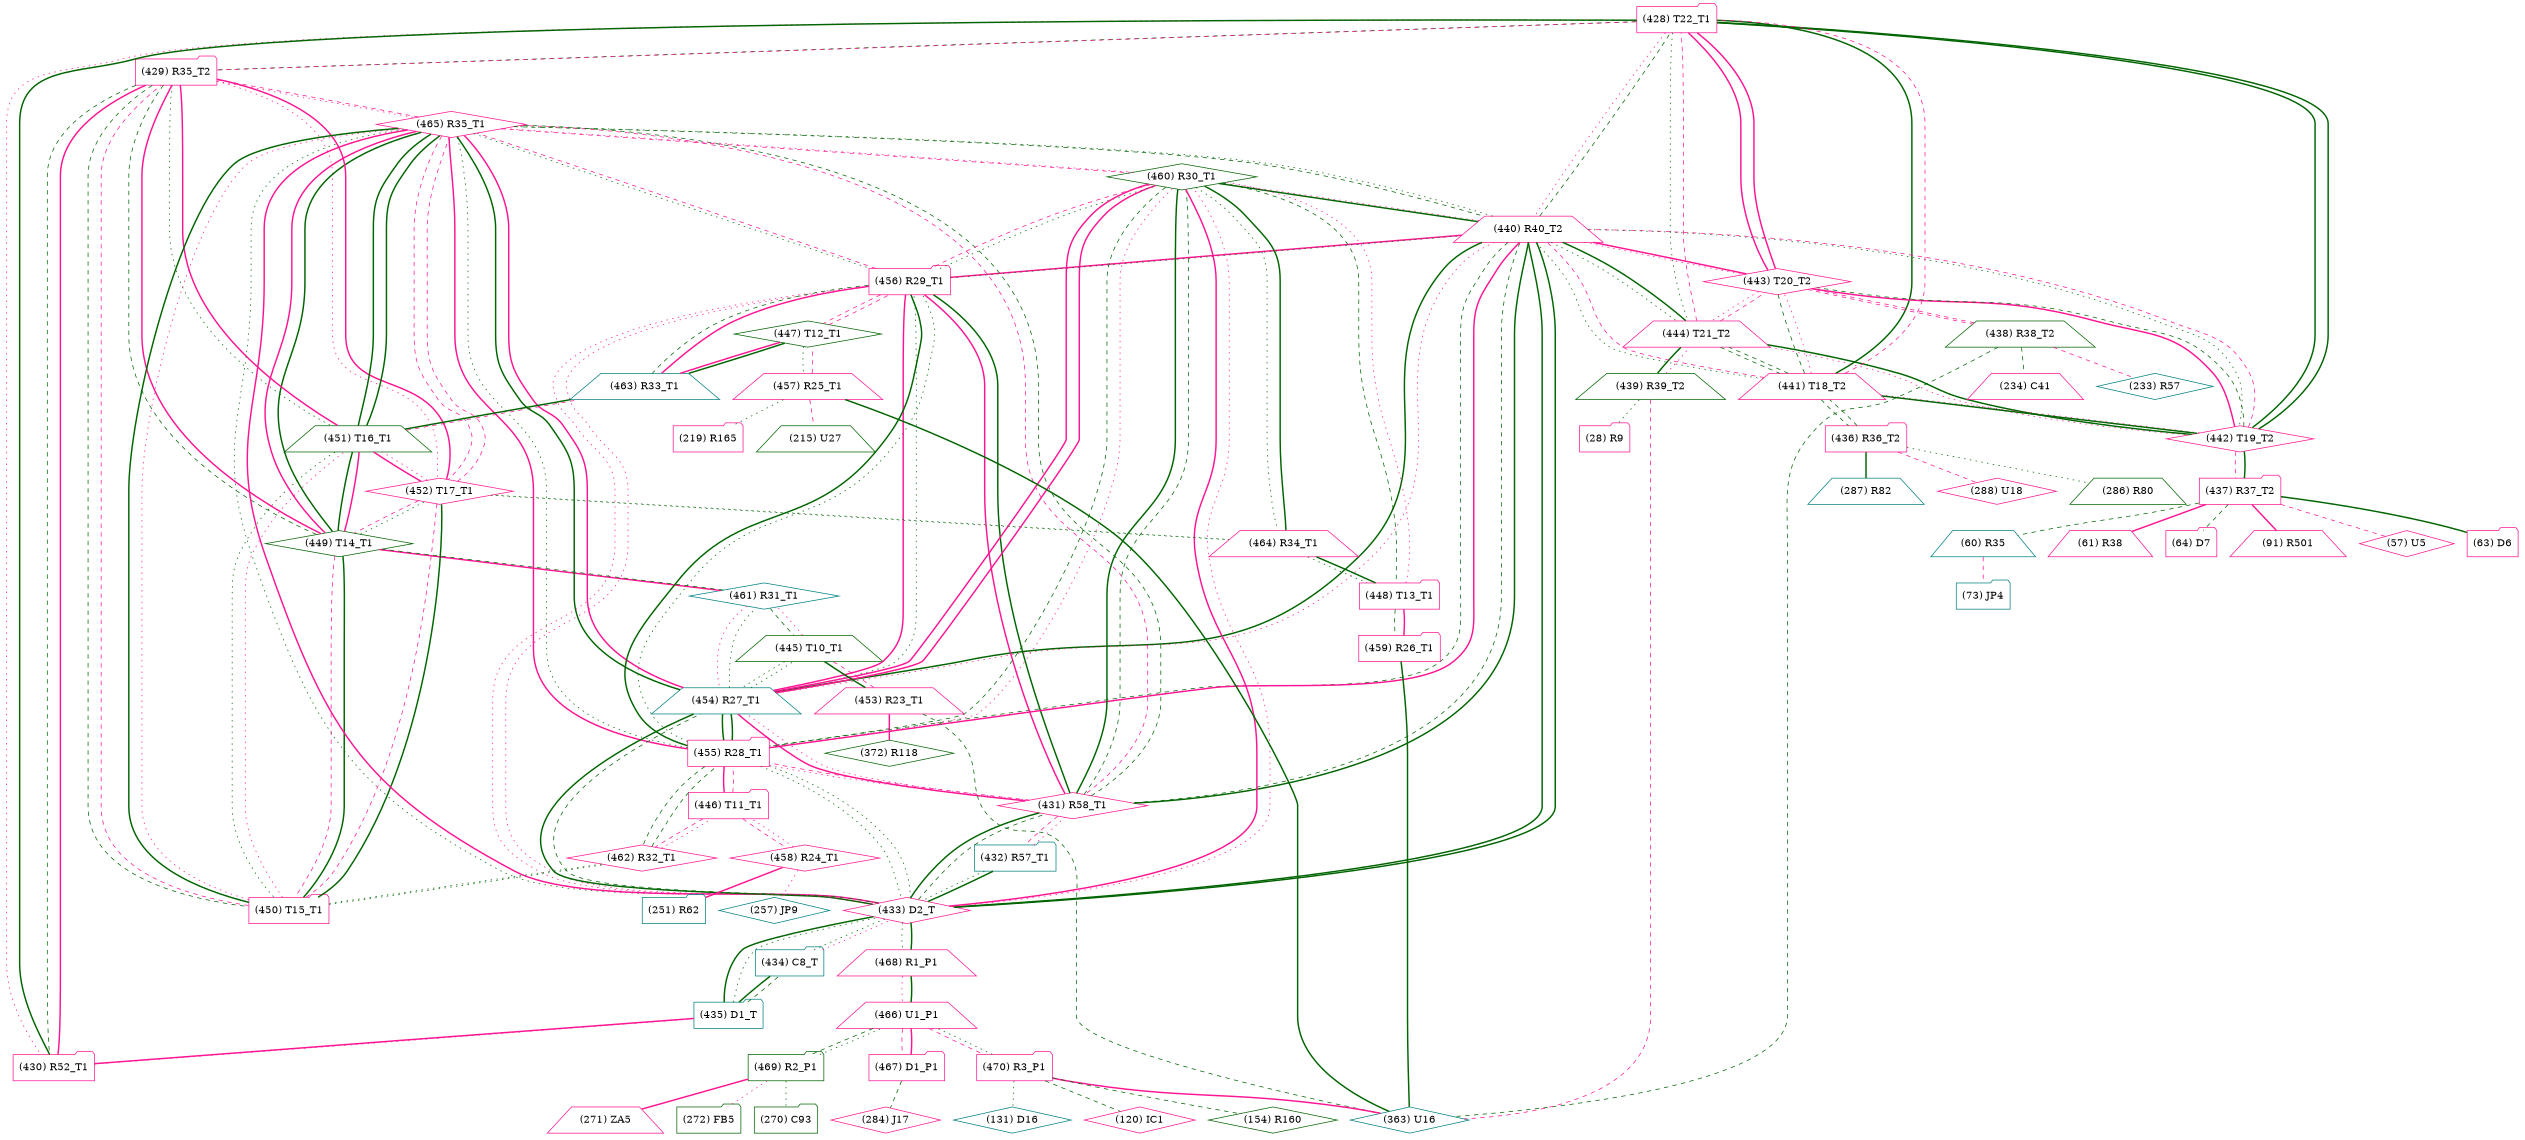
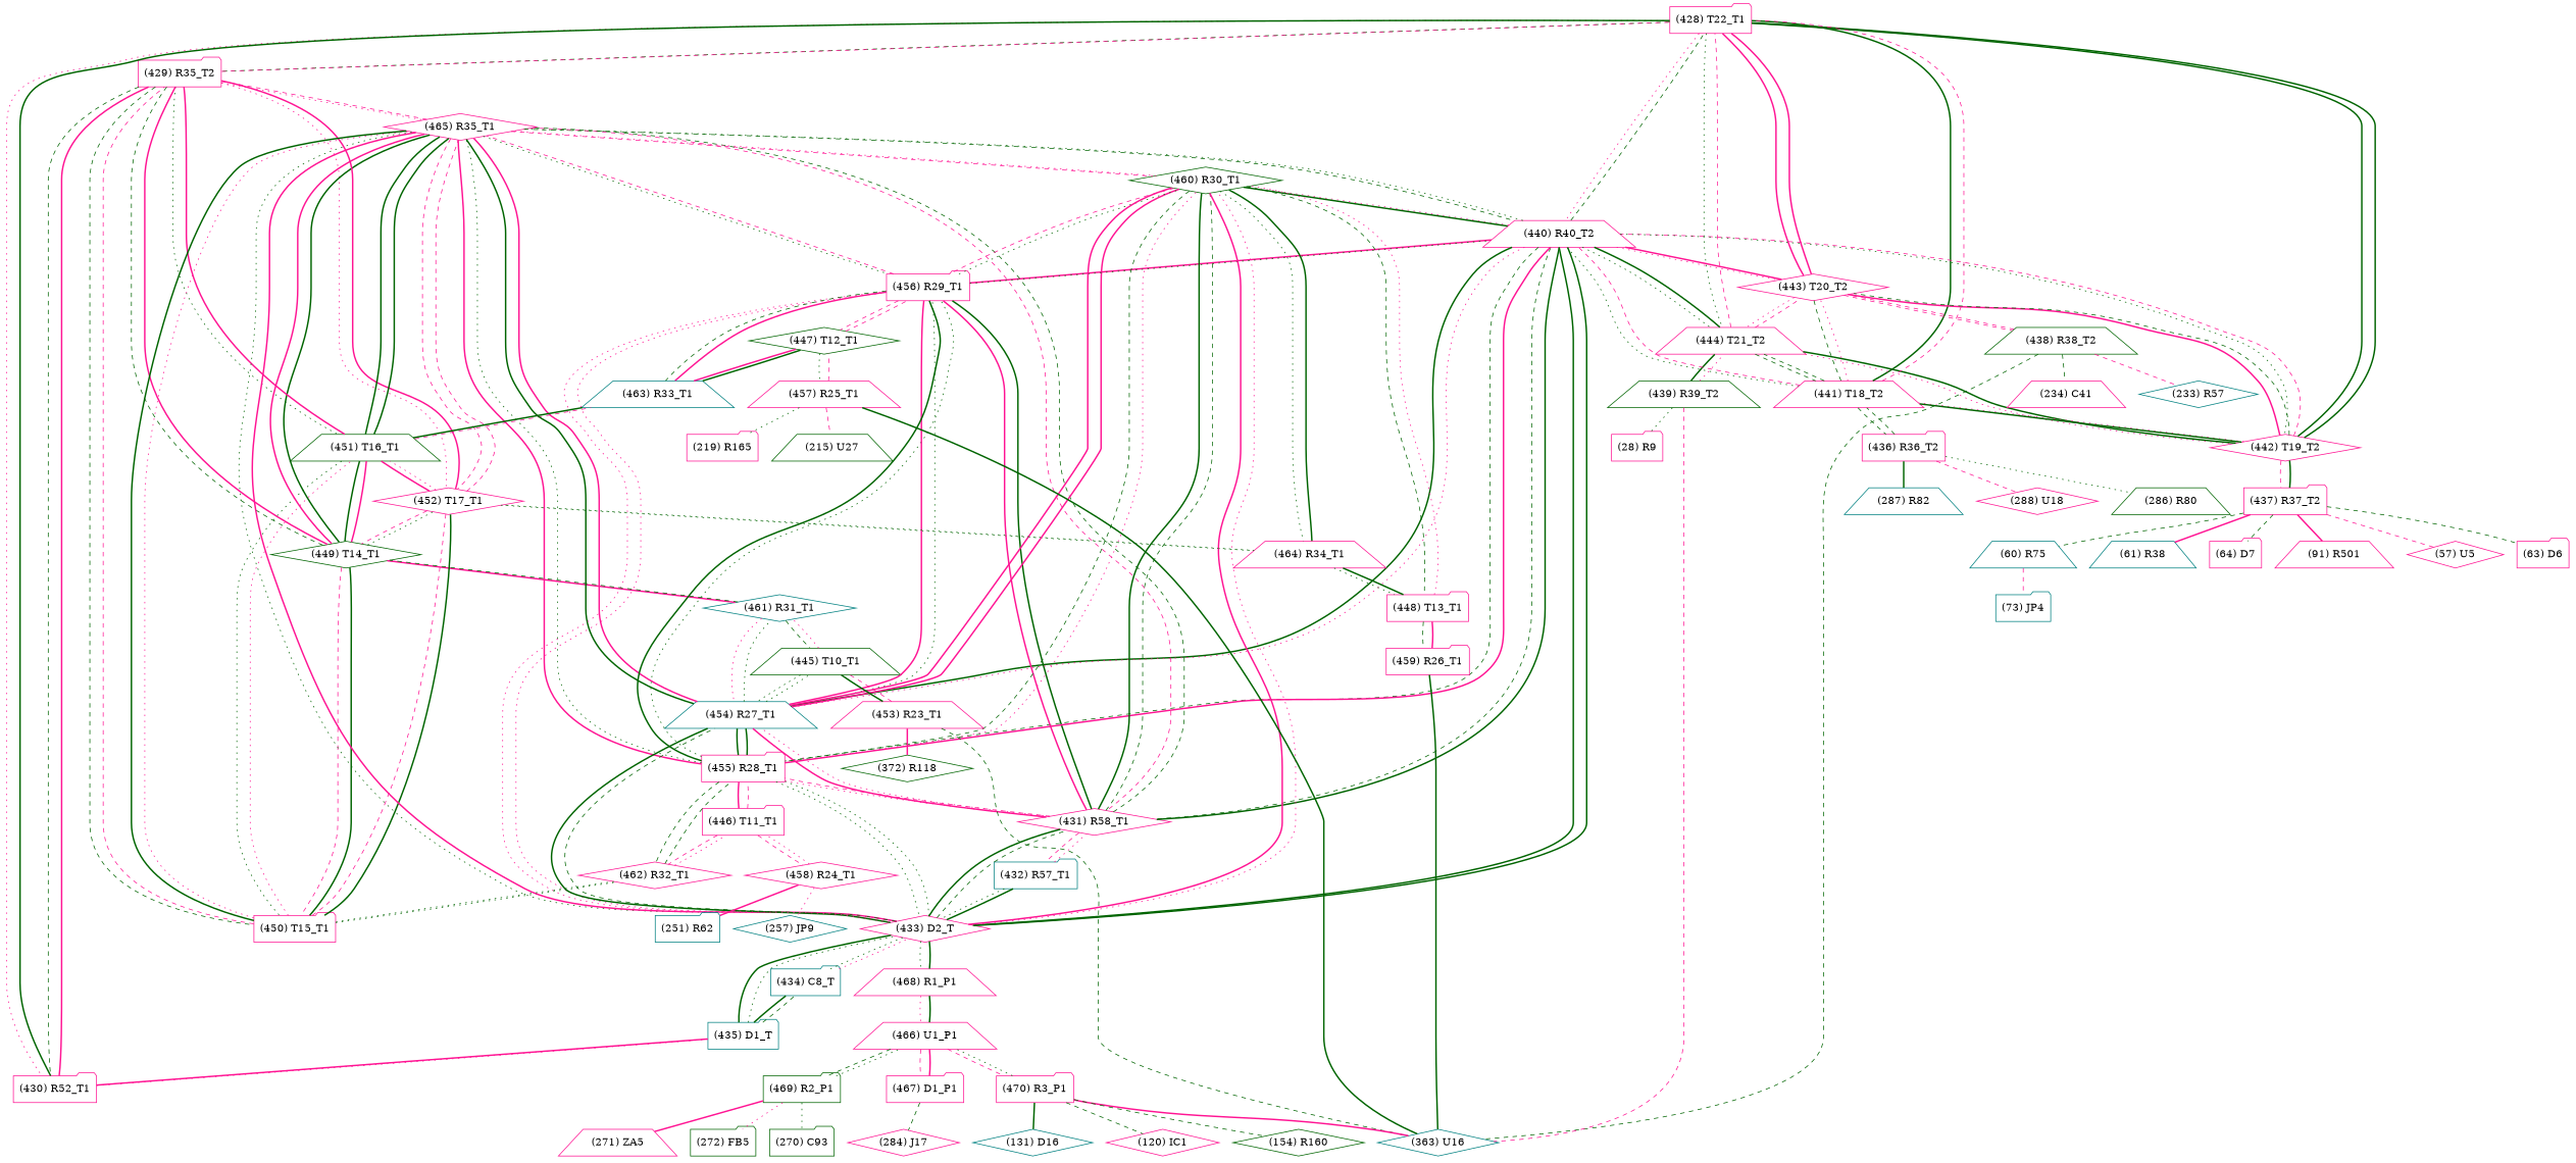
  graph {
    node [color=deeppink shape=folder]
    edge [color=darkgreen style=bold]
    n1 [label="(428) T22_T1"]
    n2 [label="(429) R35_T2"]
    n3 [label="(430) R52_T1"]
    n4 [label="(443) T20_T2" shape=diamond]
    n5 [label="(444) T21_T2" shape=trapezium]
    n6 [label="(442) T19_T2" shape=diamond]
    n7 [label="(440) R40_T2" shape=trapezium]
    n8 [label="(441) T18_T2" shape=trapezium]
    n9 [color=darkgreen label="(449) T14_T1" shape=diamond]
    n10 [label="(450) T15_T1"]
    n11 [label="(452) T17_T1" shape=diamond]
    n12 [color=darkgreen label="(451) T16_T1" shape=trapezium]
    n13 [label="(465) R35_T1" shape=diamond]
    n14 [color=teal label="(435) D1_T"]
    n15 [color=darkgreen label="(438) R38_T2" shape=trapezium]
    n16 [color=darkgreen label="(439) R39_T2" shape=trapezium]
    n17 [label="(437) R37_T2"]
    n18 [label="(431) R58_T1" shape=diamond]
    n19 [label="(433) D2_T" shape=diamond]
    n20 [color=teal label="(454) R27_T1" shape=trapezium]
    n21 [label="(455) R28_T1"]
    n22 [label="(456) R29_T1"]
    n23 [color=darkgreen label="(460) R30_T1" shape=diamond]
    n24 [label="(436) R36_T2"]
    n25 [color=teal label="(461) R31_T1" shape=diamond]
    n26 [label="(462) R32_T1" shape=diamond]
    n27 [label="(464) R34_T1" shape=trapezium]
    n28 [color=teal label="(463) R33_T1" shape=trapezium]
    n29 [color=teal label="(434) C8_T"]
    n30 [color=teal label="(363) U16" shape=diamond]
    n31 [color=teal label="(233) R57" shape=diamond]
    n32 [label="(234) C41" shape=trapezium]
    n33 [label="(28) R9"]
-   n34 [color=teal label="(60) R35" shape=trapezium]
-   n35 [label="(61) R38" shape=trapezium]
+   n34 [color=teal label="(60) R75" shape=trapezium]
+   n35 [color=teal label="(61) R38" shape=trapezium]
    n36 [label="(64) D7"]
    n37 [label="(91) R501" shape=trapezium]
    n38 [label="(57) U5" shape=diamond]
    n39 [label="(63) D6"]
    n40 [color=teal label="(432) R57_T1"]
    n41 [label="(468) R1_P1" shape=trapezium]
    n42 [color=darkgreen label="(445) T10_T1" shape=trapezium]
    n43 [label="(446) T11_T1"]
    n44 [color=darkgreen label="(447) T12_T1" shape=diamond]
    n45 [label="(448) T13_T1"]
    n46 [label="(288) U18" shape=diamond]
    n47 [color=darkgreen label="(286) R80" shape=trapezium]
    n48 [color=teal label="(287) R82" shape=trapezium]
    n49 [label="(466) U1_P1" shape=trapezium]
    n50 [label="(453) R23_T1" shape=trapezium]
    n51 [label="(458) R24_T1" shape=diamond]
    n52 [label="(457) R25_T1" shape=trapezium]
    n53 [label="(459) R26_T1"]
    n54 [label="(467) D1_P1"]
    n55 [color=darkgreen label="(469) R2_P1"]
    n56 [label="(470) R3_P1"]
    n57 [color=teal label="(73) JP4"]
    n58 [color=darkgreen label="(372) R118" shape=diamond]
    n59 [color=teal label="(257) JP9" shape=diamond]
    n60 [color=teal label="(251) R62"]
    n61 [label="(219) R165"]
    n62 [color=darkgreen label="(215) U27" shape=trapezium]
    n63 [label="(284) J17" shape=diamond]
    n64 [color=darkgreen label="(270) C93"]
    n65 [label="(271) ZA5" shape=trapezium]
    n66 [color=darkgreen label="(272) FB5"]
    n67 [color=darkgreen label="(154) R160" shape=diamond]
    n68 [color=teal label="(131) D16" shape=diamond]
    n69 [label="(120) IC1" shape=diamond]
    n1 -- n2 [style=dashed]
    n1 -- n3 [color=deeppink style=dotted]
    n1 -- n4 [color=deeppink]
    n1 -- n5 [style=dotted]
    n1 -- n6
    n1 -- n7 [color=deeppink style=dotted]
    n1 -- n8
    n2 -- n1 [color=deeppink style=dashed]
    n2 -- n3 [style=dashed]
    n2 -- n9 [style=dashed]
    n2 -- n10 [style=dashed]
    n2 -- n11 [color=deeppink style=dotted]
    n2 -- n12 [style=dotted]
    n2 -- n13 [color=deeppink style=dotted]
    n3 -- n1
    n3 -- n2 [color=deeppink]
    n3 -- n14 [color=deeppink style=dotted]
    n4 -- n1 [color=deeppink]
    n4 -- n5 [color=deeppink style=dotted]
    n4 -- n6 [color=deeppink]
    n4 -- n7 [color=deeppink]
    n4 -- n8 [style=dashed]
    n4 -- n15 [color=deeppink style=dashed]
    n5 -- n1 [color=deeppink style=dashed]
    n5 -- n4 [color=deeppink style=dashed]
    n5 -- n6 [color=deeppink style=dotted]
    n5 -- n7
    n5 -- n8 [style=dashed]
    n5 -- n16
    n6 -- n1
    n6 -- n4 [style=dashed]
    n6 -- n5
    n6 -- n7 [color=deeppink style=dashed]
    n6 -- n8 [color=deeppink style=dotted]
    n6 -- n17 [color=deeppink style=dashed]
    n7 -- n1 [style=dashed]
    n7 -- n4 [color=deeppink style=dotted]
    n7 -- n5 [style=dotted]
    n7 -- n6 [style=dotted]
    n7 -- n8 [style=dotted]
    n7 -- n13 [style=dotted]
    n7 -- n18 [style=dashed]
    n7 -- n19
    n7 -- n20
    n7 -- n21 [style=dashed]
    n7 -- n22 [color=deeppink]
    n7 -- n23 [color=deeppink style=dotted]
    n8 -- n1 [color=deeppink style=dashed]
    n8 -- n4 [color=deeppink style=dotted]
    n8 -- n5 [style=dashed]
    n8 -- n6
    n8 -- n7 [color=deeppink style=dashed]
    n8 -- n24 [style=dashed]
    n9 -- n2 [color=deeppink]
    n9 -- n10 [color=deeppink style=dashed]
    n9 -- n11 [style=dotted]
    n9 -- n12 [color=deeppink]
    n9 -- n13
    n9 -- n25 [color=deeppink]
    n10 -- n2 [color=deeppink style=dashed]
    n10 -- n9
    n10 -- n11
    n10 -- n12 [color=deeppink style=dotted]
    n10 -- n13 [color=deeppink style=dotted]
    n10 -- n26 [style=dotted]
    n11 -- n2 [color=deeppink]
    n11 -- n9 [color=deeppink style=dashed]
    n11 -- n10 [color=deeppink style=dashed]
    n11 -- n12 [color=deeppink style=dotted]
    n11 -- n13 [color=deeppink style=dashed]
    n11 -- n27 [style=dotted]
    n12 -- n2 [color=deeppink]
    n12 -- n9
    n12 -- n10 [style=dotted]
    n12 -- n11 [color=deeppink]
    n12 -- n13
    n12 -- n28 [color=deeppink style=dashed]
    n13 -- n2 [color=deeppink style=dashed]
    n13 -- n7 [style=dashed]
    n13 -- n9 [color=deeppink]
    n13 -- n10
    n13 -- n11 [color=deeppink style=dashed]
    n13 -- n12
    n13 -- n18 [color=deeppink style=dashed]
    n13 -- n19 [style=dotted]
    n13 -- n20
    n13 -- n21 [color=deeppink]
    n13 -- n22 [style=dotted]
    n13 -- n23 [color=deeppink style=dashed]
    n14 -- n3 [color=deeppink]
    n14 -- n19 [style=dotted]
    n14 -- n29 [style=dashed]
    n15 -- n4 [color=deeppink style=dashed]
    n15 -- n30 [style=dashed]
    n15 -- n31 [color=deeppink style=dashed]
    n15 -- n32 [style=dashed]
    n16 -- n5 [color=deeppink style=dotted]
    n16 -- n30 [color=deeppink style=dashed]
    n16 -- n33 [style=dotted]
    n17 -- n6
    n17 -- n34 [style=dashed]
    n17 -- n35 [color=deeppink]
    n17 -- n36 [style=dashed]
    n17 -- n37 [color=deeppink]
    n17 -- n38 [color=deeppink style=dashed]
-   n17 -- n39
+   n17 -- n39 [style=dashed]
    n18 -- n7
    n18 -- n13 [style=dashed]
    n18 -- n19
    n18 -- n20 [color=deeppink style=dotted]
    n18 -- n21 [color=deeppink style=dashed]
    n18 -- n22
    n18 -- n23 [style=dashed]
    n18 -- n40 [color=deeppink style=dashed]
    n19 -- n7
    n19 -- n13 [color=deeppink]
    n19 -- n14
    n19 -- n18 [style=dashed]
    n19 -- n20 [style=dashed]
    n19 -- n21 [style=dotted]
    n19 -- n22 [color=deeppink style=dotted]
    n19 -- n23 [color=deeppink style=dotted]
    n19 -- n29 [style=dotted]
    n19 -- n40
    n19 -- n41 [style=dotted]
    n20 -- n7 [color=deeppink style=dotted]
    n20 -- n13 [color=deeppink]
    n20 -- n18 [color=deeppink]
    n20 -- n19
    n20 -- n21
    n20 -- n22 [style=dotted]
    n20 -- n23 [color=deeppink]
    n20 -- n25 [style=dotted]
    n20 -- n42 [style=dotted]
    n21 -- n7 [color=deeppink]
    n21 -- n13 [style=dotted]
    n21 -- n18 [color=deeppink style=dotted]
    n21 -- n19 [style=dotted]
    n21 -- n20
    n21 -- n22 [style=dotted]
    n21 -- n23 [color=deeppink style=dotted]
    n21 -- n26 [style=dashed]
    n21 -- n43 [color=deeppink]
    n22 -- n7 [style=dotted]
    n22 -- n13 [color=deeppink style=dashed]
    n22 -- n18 [color=deeppink]
    n22 -- n19 [color=deeppink style=dotted]
    n22 -- n20 [color=deeppink]
    n22 -- n21
    n22 -- n23 [style=dotted]
    n22 -- n28 [style=dashed]
    n22 -- n44 [color=deeppink style=dashed]
    n23 -- n7
    n23 -- n13 [color=deeppink style=dotted]
    n23 -- n18
    n23 -- n19 [color=deeppink]
    n23 -- n20 [color=deeppink]
    n23 -- n21 [style=dashed]
    n23 -- n22 [color=deeppink style=dashed]
    n23 -- n27 [style=dotted]
    n23 -- n45 [style=dashed]
    n24 -- n8 [style=dashed]
    n24 -- n46 [color=deeppink style=dashed]
    n24 -- n47 [style=dotted]
    n24 -- n48
    n25 -- n9 [style=dashed]
    n25 -- n20 [color=deeppink style=dotted]
    n25 -- n42 [style=dashed]
    n26 -- n10 [style=dotted]
    n26 -- n21 [style=dashed]
    n26 -- n43 [color=deeppink style=dotted]
    n27 -- n11 [style=dotted]
    n27 -- n23
    n27 -- n45 [style=dotted]
    n28 -- n12
    n28 -- n22 [color=deeppink]
    n28 -- n44
    n29 -- n14
    n29 -- n19 [color=deeppink style=dotted]
    n34 -- n57 [color=deeppink style=dashed]
    n40 -- n18 [color=deeppink style=dotted]
    n40 -- n19 [style=dotted]
    n41 -- n19
    n41 -- n49 [color=deeppink style=dotted]
    n42 -- n20 [style=dotted]
    n42 -- n25 [color=deeppink style=dotted]
    n42 -- n50
    n43 -- n21 [color=deeppink style=dashed]
    n43 -- n26 [color=deeppink style=dashed]
    n43 -- n51 [color=deeppink style=dashed]
    n44 -- n22 [color=deeppink style=dashed]
    n44 -- n28 [color=deeppink]
    n44 -- n52 [style=dotted]
    n45 -- n23 [color=deeppink style=dotted]
    n45 -- n27
    n45 -- n53 [style=dashed]
    n49 -- n41
    n49 -- n54 [color=deeppink style=dashed]
    n49 -- n55 [style=dashed]
    n49 -- n56 [color=deeppink style=dashed]
    n50 -- n30 [style=dashed]
    n50 -- n42 [color=deeppink style=dashed]
    n50 -- n58 [color=deeppink]
    n51 -- n43 [color=deeppink style=dotted]
    n51 -- n59 [color=deeppink style=dotted]
    n51 -- n60 [color=deeppink]
    n52 -- n30
    n52 -- n44 [color=deeppink style=dashed]
    n52 -- n61 [style=dotted]
    n52 -- n62 [color=deeppink style=dashed]
    n53 -- n30
    n53 -- n45 [color=deeppink]
    n54 -- n49 [color=deeppink]
    n54 -- n63 [style=dashed]
    n55 -- n49 [style=dotted]
    n55 -- n64 [style=dotted]
    n55 -- n65 [color=deeppink]
    n55 -- n66 [color=deeppink style=dotted]
    n56 -- n30 [color=deeppink]
    n56 -- n49 [style=dotted]
    n56 -- n67 [style=dashed]
-   n56 -- n68 [style=dotted]
+   n56 -- n68
    n56 -- n69 [style=dashed]
  }
